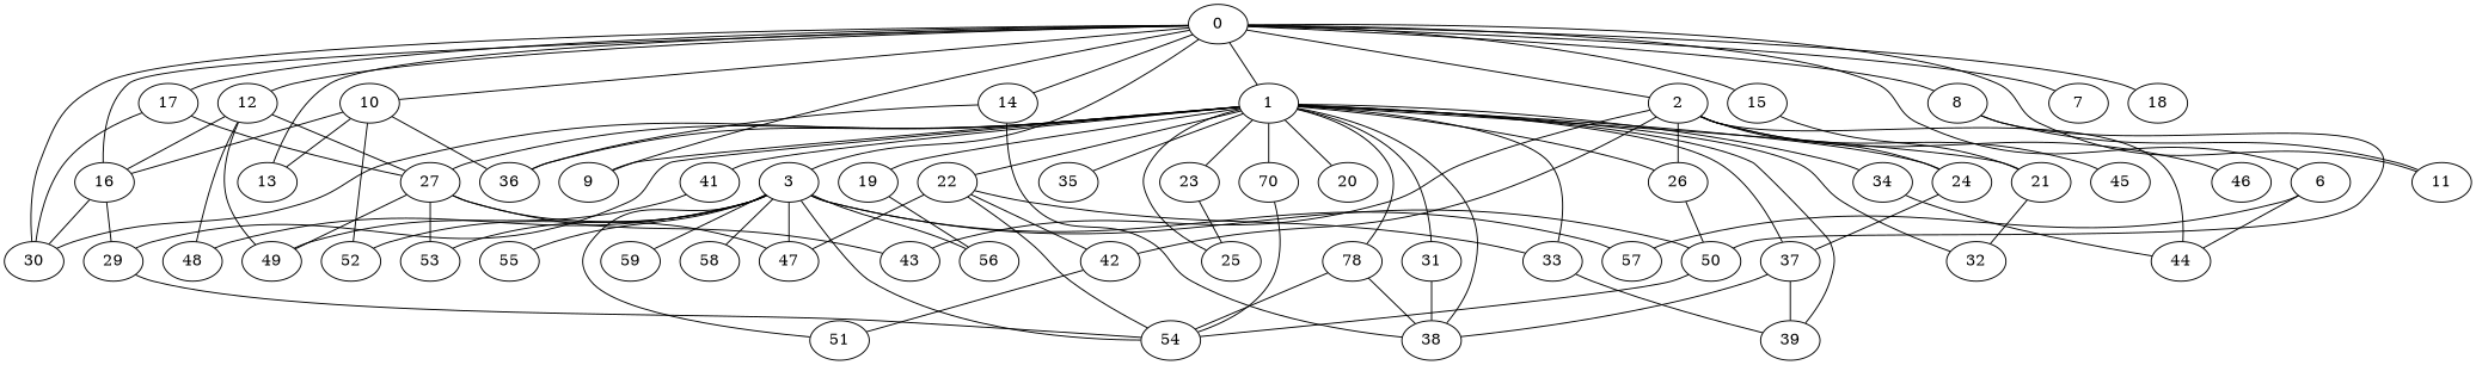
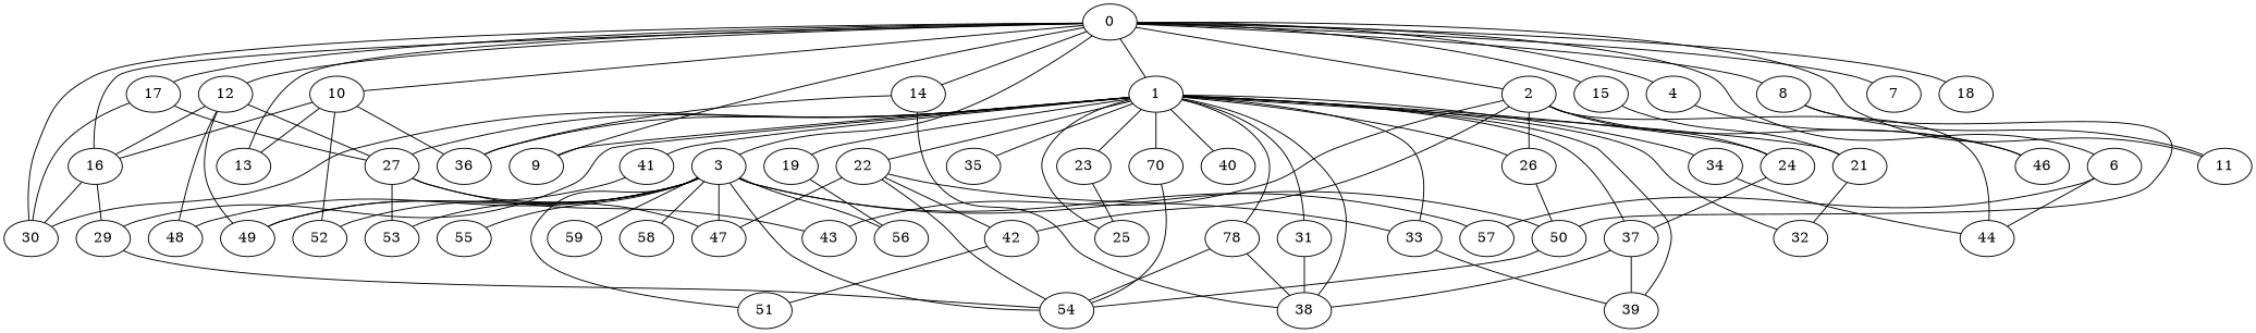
  graph {
    0
    1
    2
    3
+   4
    6
    7
    8
    9
    10
    11
    12
    13
    14
    15
    16
    17
    18
    30
    19
    n21 [label=70]
    21
    22
    23
    24
    25
    26
    27
    n29 [label=78]
    29
    31
    32
    33
    34
    35
    36
    37
    38
    39
-   40 [label=20]
+   40
    41
    42
    43
    44
-   45
    46
    47
    48
    49
    50
    51
    52
    53
    54
    55
    56
    57
    58
    59
    0 -- 1
    0 -- 2
    0 -- 3
+   0 -- 4
    0 -- 6
    0 -- 7
    0 -- 8
    0 -- 9
    0 -- 10
    0 -- 11
    0 -- 12
    0 -- 13
    0 -- 14
    0 -- 15
    0 -- 16
    0 -- 17
    0 -- 18
    0 -- 30
    1 -- 9
    1 -- 30
    1 -- 19
    1 -- n21
    1 -- 21
    1 -- 22
    1 -- 23
    1 -- 24
    1 -- 25
    1 -- 26
    1 -- 27
    1 -- n29
    1 -- 29
    1 -- 31
    1 -- 32
    1 -- 33
    1 -- 34
    1 -- 35
    1 -- 36
    1 -- 37
    1 -- 38
    1 -- 39
    1 -- 40
    1 -- 41
    2 -- 24
    2 -- 26
    2 -- 42
    2 -- 43
    2 -- 44
-   2 -- 45
    2 -- 46
    3 -- 47
    3 -- 48
-   27 -- 49
+   3 -- 49
    3 -- 50
    3 -- 51
    3 -- 52
    3 -- 53
    3 -- 54
    3 -- 55
    3 -- 56
    3 -- 57
    3 -- 58
    3 -- 59
+   4 -- 46
    6 -- 44
    6 -- 57
    8 -- 11
    8 -- 50
    10 -- 13
    10 -- 16
    10 -- 36
    10 -- 52
    12 -- 16
    12 -- 27
    12 -- 48
    12 -- 49
    14 -- 36
    14 -- 38
    15 -- 21
    16 -- 30
    16 -- 29
    17 -- 30
    17 -- 27
    19 -- 56
    n21 -- 54
    21 -- 32
    22 -- 33
    22 -- 42
    22 -- 47
    22 -- 54
    23 -- 25
    24 -- 37
    26 -- 50
    27 -- 43
    27 -- 47
    27 -- 53
    n29 -- 38
    n29 -- 54
    29 -- 54
    31 -- 38
    33 -- 39
    34 -- 44
    37 -- 38
    37 -- 39
    41 -- 49
    42 -- 51
    50 -- 54
  }
